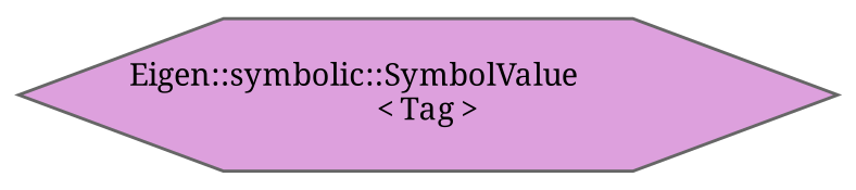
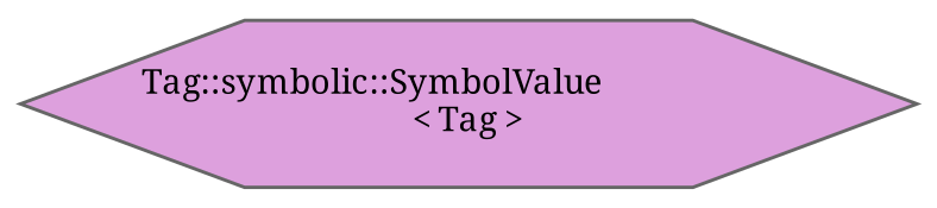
  digraph {
    rankdir=TB
    fontname="Noto Serif"
-   n1 [color=grey40 fillcolor=plum fontname="Noto Serif" fontsize=10 height=0.2 label="Eigen::symbolic::SymbolValue\l\< Tag \>" shape=hexagon style=filled width=0.4]
+   n1 [color=grey40 fillcolor=plum fontname="Noto Serif" fontsize=10 height=0.2 label="Tag::symbolic::SymbolValue\l\< Tag \>" shape=hexagon style=filled width=0.4]
  }
